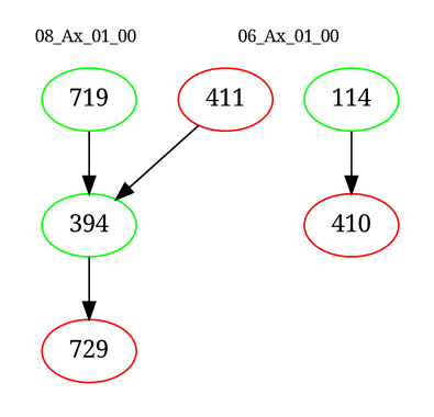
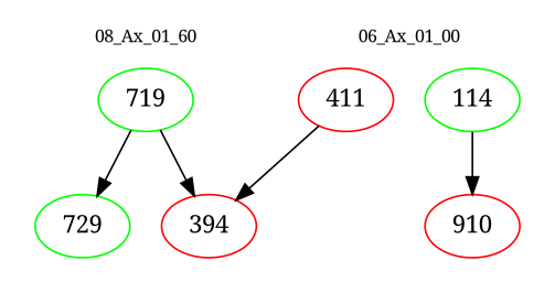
  digraph {
    fontname="Noto Serif"
    node [color=green fontname="Noto Serif"]
    edge [color=black fontname="Noto Serif"]
    n1 [label=719]
-   n2 [label=394]
-   n3 [color=red label=729]
+   n2 [color=red label=394]
+   n3 [label=729]
    n4 [color=red label=411]
    n5 [label=114]
-   n6 [color=red label=410]
+   n6 [color=red label=910]
    subgraph cluster_1 {
      color=white
      fontsize=10
-     label="08_Ax_01_00"
+     label="08_Ax_01_60"
      n1
      n2
      n3
    }
    subgraph cluster_2 {
      color=white
      fontsize=10
      label="06_Ax_01_00"
      n4
      n5
      n6
    }
    n1 -> n2
-   n2 -> n3
+   n1 -> n3
    n4 -> n2
    n5 -> n6
  }
